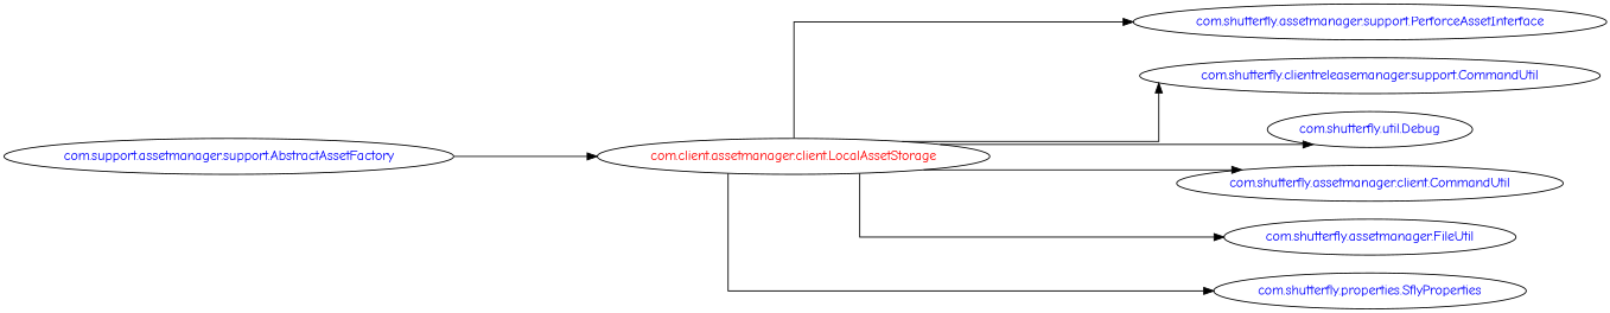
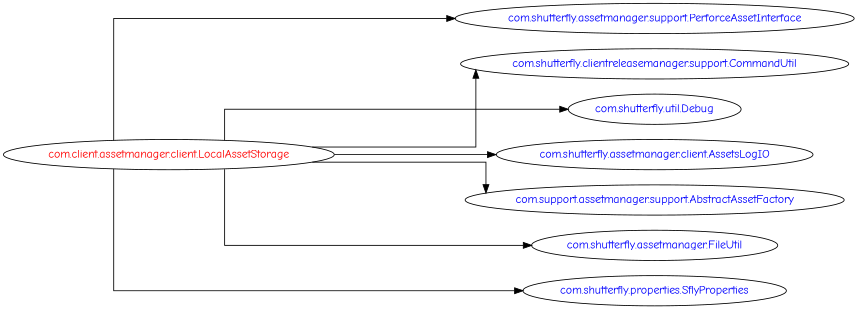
  digraph {
    concentrate=true
    fontname="Comic Neue"
    rankdir=LR
    ranksep=2.0
    splines=ortho
    node [fontcolor=blue fontname="Comic Neue"]
    edge [fontname="Comic Neue"]
    n1 [fontcolor=red label="com.client.assetmanager.client.LocalAssetStorage"]
    "com.shutterfly.assetmanager.support.PerforceAssetInterface"
    "com.shutterfly.clientreleasemanager.support.CommandUtil"
    "com.shutterfly.util.Debug"
-   "com.shutterfly.assetmanager.client.AssetsLogIO" [label="com.shutterfly.assetmanager.client.CommandUtil"]
+   "com.shutterfly.assetmanager.client.AssetsLogIO"
    n6 [label="com.support.assetmanager.support.AbstractAssetFactory"]
    n7 [label="com.shutterfly.assetmanager.FileUtil"]
    "com.shutterfly.properties.SflyProperties"
    n1 -> "com.shutterfly.assetmanager.support.PerforceAssetInterface"
    n1 -> "com.shutterfly.clientreleasemanager.support.CommandUtil"
    n1 -> "com.shutterfly.util.Debug"
    n1 -> "com.shutterfly.assetmanager.client.AssetsLogIO"
-   n6 -> n1
+   n1 -> n6
    n1 -> n7
    n1 -> "com.shutterfly.properties.SflyProperties"
  }
